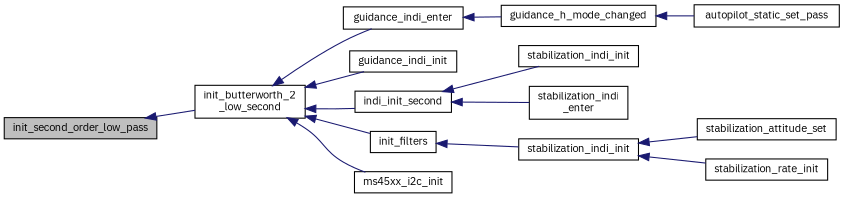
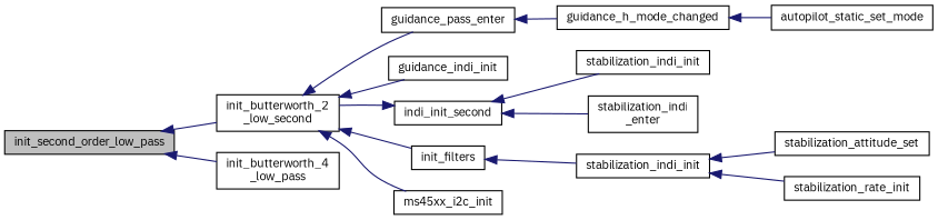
  digraph {
    fontname="IBM Plex Sans"
    rankdir=LR
    node [color=black fillcolor=white fontname="IBM Plex Sans" fontsize=10 shape=record style=filled]
    edge [color=midnightblue dir=back fontname="IBM Plex Sans" fontsize=10 labelfontname=FreeSans labelfontsize=10 style=solid]
    n1 [fillcolor=grey75 fontcolor=black height=0.2 label=init_second_order_low_pass width=0.4]
    n2 [height=0.2 label="init_butterworth_2\l_low_second" width=0.4]
-   n4 [height=0.2 label=guidance_indi_enter width=0.4]
+   n3 [height=0.2 label="init_butterworth_4\l_low_pass" width=0.4]
+   n4 [height=0.2 label=guidance_pass_enter width=0.4]
    n5 [height=0.2 label=guidance_indi_init width=0.4]
    n6 [height=0.2 label=indi_init_second width=0.4]
    n7 [height=0.2 label=init_filters width=0.4]
    n8 [height=0.2 label=ms45xx_i2c_init width=0.4]
    n9 [height=0.2 label=guidance_h_mode_changed width=0.4]
    n10 [height=0.2 label=stabilization_indi_init width=0.4]
    n11 [height=0.2 label="stabilization_indi\l_enter" width=0.4]
    n12 [height=0.2 label=stabilization_indi_init width=0.4]
-   n13 [height=0.2 label=autopilot_static_set_pass width=0.4]
+   n13 [height=0.2 label=autopilot_static_set_mode width=0.4]
    n14 [height=0.2 label=stabilization_attitude_set width=0.4]
    n15 [height=0.2 label=stabilization_rate_init width=0.4]
    n1 -> n2
+   n1 -> n3
    n2 -> n4
    n2 -> n5
-   n2 -> n6
+   n6 -> n2
    n2 -> n7
    n2 -> n8
    n4 -> n9
    n6 -> n10
    n6 -> n11
    n7 -> n12
    n9 -> n13
    n12 -> n14
    n12 -> n15
  }
